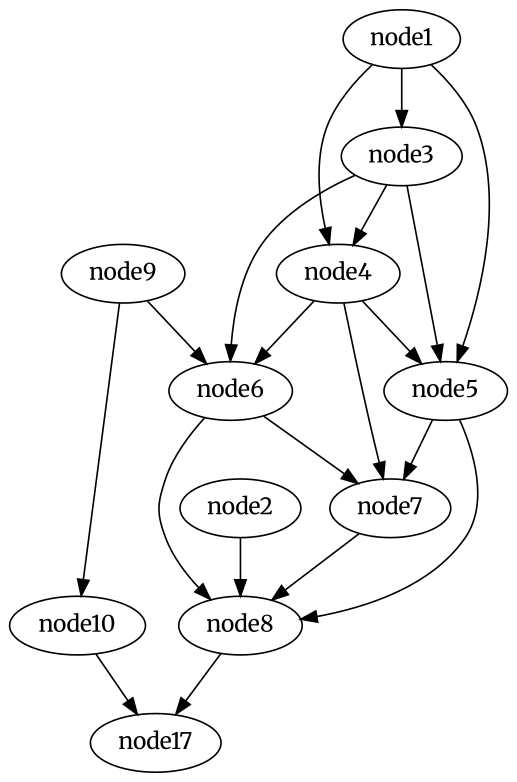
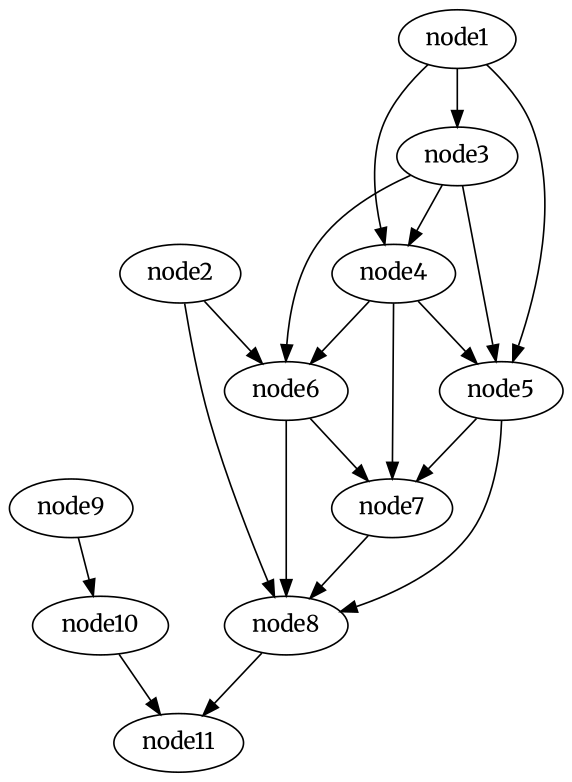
  digraph {
    fontname=Merriweather
    node [fontname=Merriweather]
    edge [fontname=Merriweather]
    node10
-   node11 [label=node17]
+   node11
    node9
    node8
    node7
    node6
    node5
    node4
    node3
    node2
    node1
    node10 -> node11
    node9 -> node10
    node8 -> node11
    node7 -> node8
    node6 -> node8
    node6 -> node7
    node5 -> node8
    node5 -> node7
    node4 -> node7
    node4 -> node6
    node4 -> node5
    node3 -> node6
    node3 -> node5
    node3 -> node4
    node2 -> node8
-   node9 -> node6
+   node2 -> node6
    node1 -> node5
    node1 -> node4
    node1 -> node3
  }
